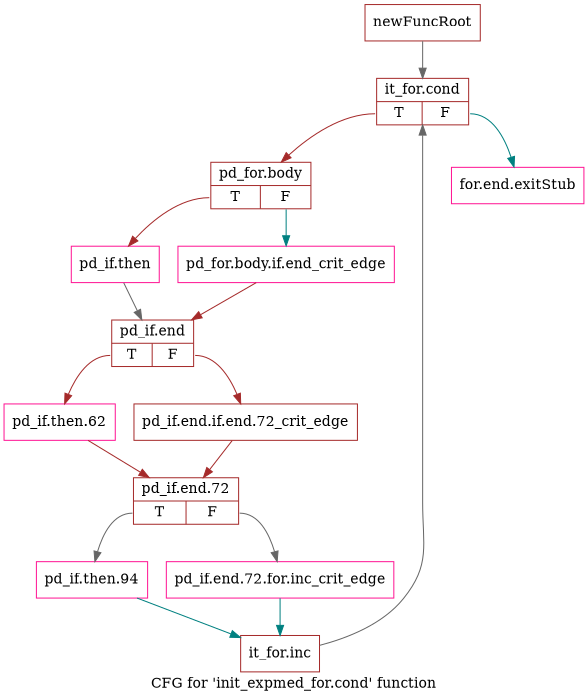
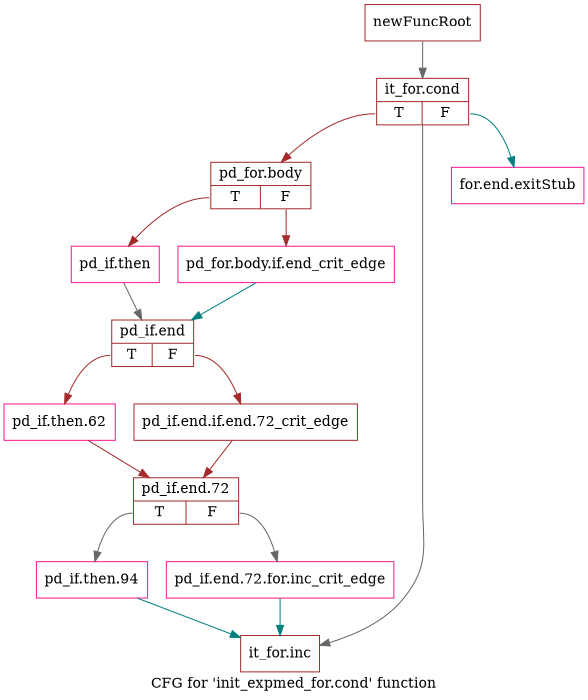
  digraph {
    label="CFG for 'init_expmed_for.cond' function"
    node [color=brown shape=record]
    edge [color=brown]
    n1 [label="{newFuncRoot}"]
    n2 [label="{it_for.cond|{<s0>T|<s1>F}}"]
    n3 [color=deeppink label="{for.end.exitStub}"]
    n4 [label="{pd_for.body|{<s0>T|<s1>F}}"]
    n5 [color=deeppink label="{pd_if.then}"]
    n6 [color=deeppink label="{pd_for.body.if.end_crit_edge}"]
    n7 [label="{pd_if.end|{<s0>T|<s1>F}}"]
    n8 [color=deeppink label="{pd_if.then.62}"]
    n9 [label="{pd_if.end.if.end.72_crit_edge}"]
    n10 [label="{pd_if.end.72|{<s0>T|<s1>F}}"]
    n11 [color=deeppink label="{pd_if.then.94}"]
    n12 [color=deeppink label="{pd_if.end.72.for.inc_crit_edge}"]
    n13 [label="{it_for.inc}"]
    n1 -> n2 [color=gray40]
    n2 -> n3 [color=teal tailport=s1]
    n2 -> n4 [tailport=s0]
    n4 -> n5 [tailport=s0]
-   n4 -> n6 [color=teal tailport=s1]
+   n4 -> n6 [tailport=s1]
    n5 -> n7 [color=gray40]
-   n6 -> n7
+   n6 -> n7 [color=teal]
    n7 -> n8 [tailport=s0]
    n7 -> n9 [tailport=s1]
    n8 -> n10
    n9 -> n10
    n10 -> n11 [color=gray40 tailport=s0]
    n10 -> n12 [color=gray40 tailport=s1]
    n11 -> n13 [color=teal]
    n12 -> n13 [color=teal]
-   n13 -> n2 [color=gray40]
+   n2 -> n13 [color=gray40]
  }
